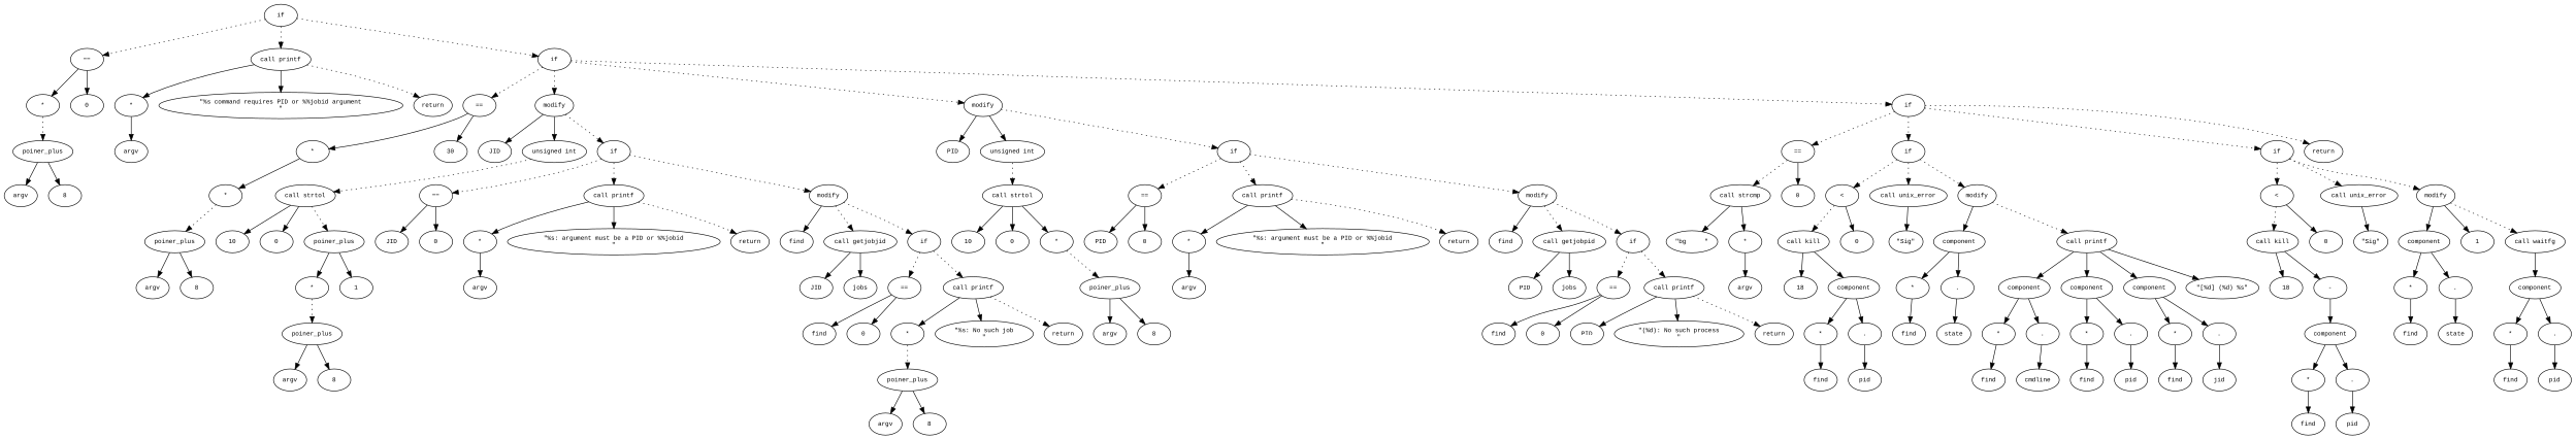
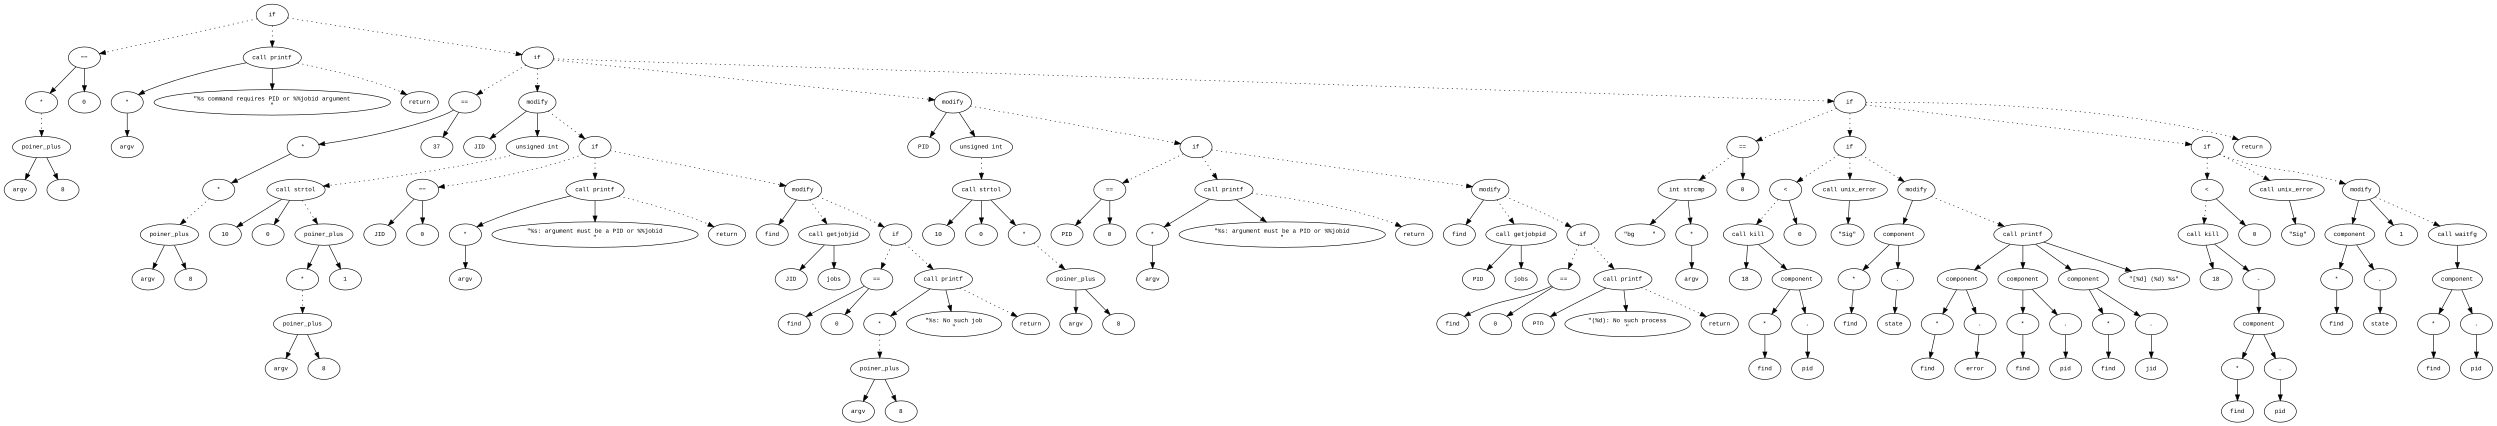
  digraph {
    fontname="Times New Roman"
    fontsize=10
    node [fontname="Courier New" fontsize=10 shape=ellipse]
    edge [fontname="Times New Roman" fontsize=10]
    n1 [label=if]
    n2 [label="=="]
    n3 [label="call printf"]
    n4 [label=if]
    n5 [label="*"]
    n6 [label=0]
    n7 [label="*"]
    n8 [label="\"%s command requires PID or %%jobid argument\n\""]
    n9 [label=return]
    n10 [label="=="]
    n11 [label=modify]
    n12 [label=modify]
    n13 [label=if]
    n14 [label=poiner_plus]
    n15 [label=argv]
    n16 [label=8]
    n17 [label=argv]
    n18 [label="*"]
-   n19 [label=30]
+   n19 [label=37]
    n20 [label=JID]
    n21 [label="unsigned int"]
    n22 [label=if]
    n23 [label=PID]
    n24 [label="unsigned int"]
    n25 [label=if]
    n26 [label="=="]
    n27 [label=if]
    n28 [label=if]
    n29 [label=return]
    n30 [label="*"]
    n31 [label=poiner_plus]
    n32 [label=argv]
    n33 [label=8]
    n34 [label="call strtol"]
    n35 [label="=="]
    n36 [label="call printf"]
    n37 [label=modify]
    n38 [label=10]
    n39 [label=0]
    n40 [label=poiner_plus]
    n41 [label="*"]
    n42 [label=1]
    n43 [label=poiner_plus]
    n44 [label=argv]
    n45 [label=8]
    n46 [label=JID]
    n47 [label=0]
    n48 [label="*"]
    n49 [label="\"%s: argument must be a PID or %%jobid\n\""]
    n50 [label=return]
    n51 [label=find]
    n52 [label="call getjobjid"]
    n53 [label=if]
    n54 [label=argv]
    n55 [label=JID]
    n56 [label=jobs]
    n57 [label="=="]
    n58 [label="call printf"]
    n59 [label=find]
    n60 [label=0]
    n61 [label="*"]
    n62 [label="\"%s: No such job\n\""]
    n63 [label=return]
    n64 [label=poiner_plus]
    n65 [label=argv]
    n66 [label=8]
    n67 [label="call strtol"]
    n68 [label="=="]
    n69 [label="call printf"]
    n70 [label=modify]
    n71 [label=10]
    n72 [label=0]
    n73 [label="*"]
    n74 [label=poiner_plus]
    n75 [label=argv]
    n76 [label=8]
    n77 [label=PID]
    n78 [label=0]
    n79 [label="*"]
    n80 [label="\"%s: argument must be a PID or %%jobid\n\""]
    n81 [label=return]
    n82 [label=find]
    n83 [label="call getjobpid"]
    n84 [label=if]
    n85 [label=argv]
    n86 [label=PID]
    n87 [label=jobs]
    n88 [label="=="]
    n89 [label="call printf"]
    n90 [label=find]
    n91 [label=0]
    n92 [label=PID]
    n93 [label="\"(%d): No such process\n\""]
    n94 [label=return]
-   n95 [label="call strcmp"]
+   n95 [label="int strcmp"]
    n96 [label=0]
    n97 [label="<"]
    n98 [label="call unix_error"]
    n99 [label=modify]
    n100 [label="<"]
    n101 [label="call unix_error"]
    n102 [label=modify]
    n103 [label="\"bg     \""]
    n104 [label="*"]
    n105 [label=argv]
    n106 [label="call kill"]
    n107 [label=0]
    n108 [label="\"Sig\""]
    n109 [label=component]
    n110 [label="call printf"]
    n111 [label=18]
    n112 [label=component]
    n113 [label="*"]
    n114 [label="."]
    n115 [label=find]
    n116 [label=pid]
    n117 [label="*"]
    n118 [label="."]
    n119 [label=component]
    n120 [label=component]
    n121 [label=component]
    n122 [label="\"[%d] (%d) %s\""]
    n123 [label=find]
    n124 [label=state]
    n125 [label="*"]
    n126 [label="."]
    n127 [label="*"]
    n128 [label="."]
    n129 [label="*"]
    n130 [label="."]
    n131 [label=find]
-   n132 [label=cmdline]
+   n132 [label=error]
    n133 [label=find]
    n134 [label=pid]
    n135 [label=find]
    n136 [label=jid]
    n137 [label="call kill"]
    n138 [label=0]
    n139 [label="\"Sig\""]
    n140 [label=component]
    n141 [label=1]
    n142 [label="call waitfg"]
    n143 [label=18]
    n144 [label="-"]
    n145 [label=component]
    n146 [label="*"]
    n147 [label="."]
    n148 [label=find]
    n149 [label=pid]
    n150 [label="*"]
    n151 [label="."]
    n152 [label=component]
    n153 [label=find]
    n154 [label=state]
    n155 [label="*"]
    n156 [label="."]
    n157 [label=find]
    n158 [label=pid]
    n1 -> n2 [style=dotted]
    n1 -> n3 [style=dotted]
    n1 -> n4 [style=dotted]
    n2 -> n5
    n2 -> n6
    n3 -> n7
    n3 -> n8
    n3 -> n9 [style=dotted]
    n4 -> n10 [style=dotted]
    n4 -> n11 [style=dotted]
    n4 -> n12 [style=dotted]
    n4 -> n13 [style=dotted]
    n5 -> n14 [style=dotted]
    n7 -> n17
    n10 -> n18
    n10 -> n19
    n11 -> n20
    n11 -> n21
    n11 -> n22 [style=dotted]
    n12 -> n23
    n12 -> n24
    n12 -> n25 [style=dotted]
    n13 -> n26 [style=dotted]
    n13 -> n27 [style=dotted]
    n13 -> n28 [style=dotted]
    n13 -> n29 [style=dotted]
    n14 -> n15
    n14 -> n16
    n18 -> n30
    n21 -> n34 [style=dotted]
    n22 -> n35 [style=dotted]
    n22 -> n36 [style=dotted]
    n22 -> n37 [style=dotted]
    n24 -> n67 [style=dotted]
    n25 -> n68 [style=dotted]
    n25 -> n69 [style=dotted]
    n25 -> n70 [style=dotted]
    n26 -> n95 [style=dotted]
    n26 -> n96
    n27 -> n97 [style=dotted]
    n27 -> n98 [style=dotted]
    n27 -> n99 [style=dotted]
    n28 -> n100 [style=dotted]
    n28 -> n101 [style=dotted]
    n28 -> n102 [style=dotted]
    n30 -> n31 [style=dotted]
    n31 -> n32
    n31 -> n33
    n34 -> n38
    n34 -> n39
    n34 -> n40 [style=dotted]
    n35 -> n46
    n35 -> n47
    n36 -> n48
    n36 -> n49
    n36 -> n50 [style=dotted]
    n37 -> n51
    n37 -> n52 [style=dotted]
    n37 -> n53 [style=dotted]
    n40 -> n41
    n40 -> n42
    n41 -> n43 [style=dotted]
    n43 -> n44
    n43 -> n45
    n48 -> n54
    n52 -> n55
    n52 -> n56
    n53 -> n57 [style=dotted]
    n53 -> n58 [style=dotted]
    n57 -> n59
    n57 -> n60
    n58 -> n61
    n58 -> n62
    n58 -> n63 [style=dotted]
    n61 -> n64 [style=dotted]
    n64 -> n65
    n64 -> n66
    n67 -> n71
    n67 -> n72
    n67 -> n73
    n68 -> n77
    n68 -> n78
    n69 -> n79
    n69 -> n80
    n69 -> n81 [style=dotted]
    n70 -> n82
    n70 -> n83 [style=dotted]
    n70 -> n84 [style=dotted]
    n73 -> n74 [style=dotted]
    n74 -> n75
    n74 -> n76
    n79 -> n85
    n83 -> n86
    n83 -> n87
    n84 -> n88 [style=dotted]
    n84 -> n89 [style=dotted]
    n88 -> n90
    n88 -> n91
    n89 -> n92
    n89 -> n93
    n89 -> n94 [style=dotted]
    n95 -> n103
    n95 -> n104
    n97 -> n106 [style=dotted]
    n97 -> n107
    n98 -> n108
    n99 -> n109
    n99 -> n110 [style=dotted]
    n100 -> n137 [style=dotted]
    n100 -> n138
    n101 -> n139
    n102 -> n140
    n102 -> n141
    n102 -> n142 [style=dotted]
    n104 -> n105
    n106 -> n111
    n106 -> n112
    n109 -> n117
    n109 -> n118
    n110 -> n119
    n110 -> n120
    n110 -> n121
    n110 -> n122
    n112 -> n113
    n112 -> n114
    n113 -> n115
    n114 -> n116
    n117 -> n123
    n118 -> n124
    n119 -> n125
    n119 -> n126
    n120 -> n127
    n120 -> n128
    n121 -> n129
    n121 -> n130
    n125 -> n131
    n126 -> n132
    n127 -> n133
    n128 -> n134
    n129 -> n135
    n130 -> n136
    n137 -> n143
    n137 -> n144
    n140 -> n150
    n140 -> n151
    n142 -> n152
    n144 -> n145
    n145 -> n146
    n145 -> n147
    n146 -> n148
    n147 -> n149
    n150 -> n153
    n151 -> n154
    n152 -> n155
    n152 -> n156
    n155 -> n157
    n156 -> n158
  }
